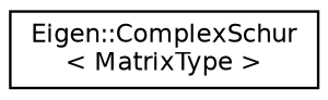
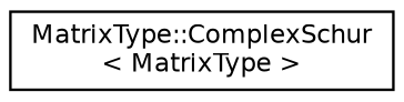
  digraph {
    rankdir=LR
-   n1 [color=black fillcolor=white fontname=Helvetica fontsize=10 height=0.2 label="Eigen::ComplexSchur\l\< MatrixType \>" shape=record style=filled width=0.4]
+   n1 [color=black fillcolor=white fontname=Helvetica fontsize=10 height=0.2 label="MatrixType::ComplexSchur\l\< MatrixType \>" shape=record style=filled width=0.4]
  }
